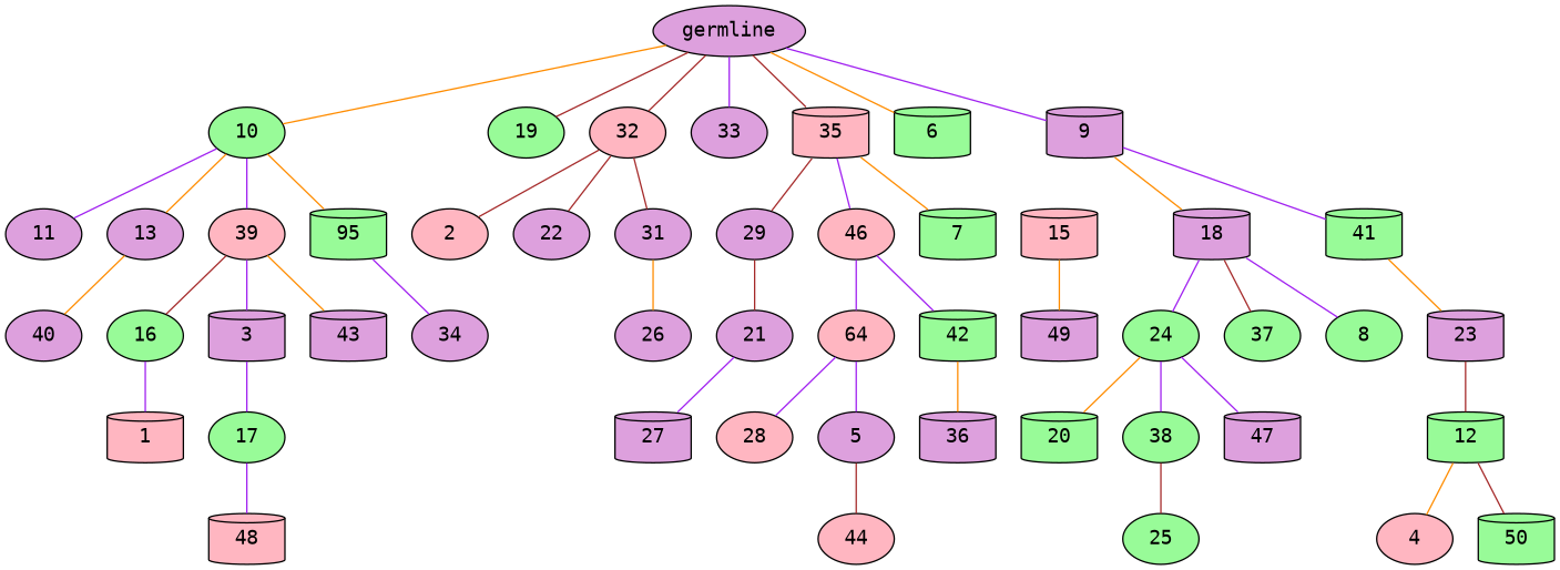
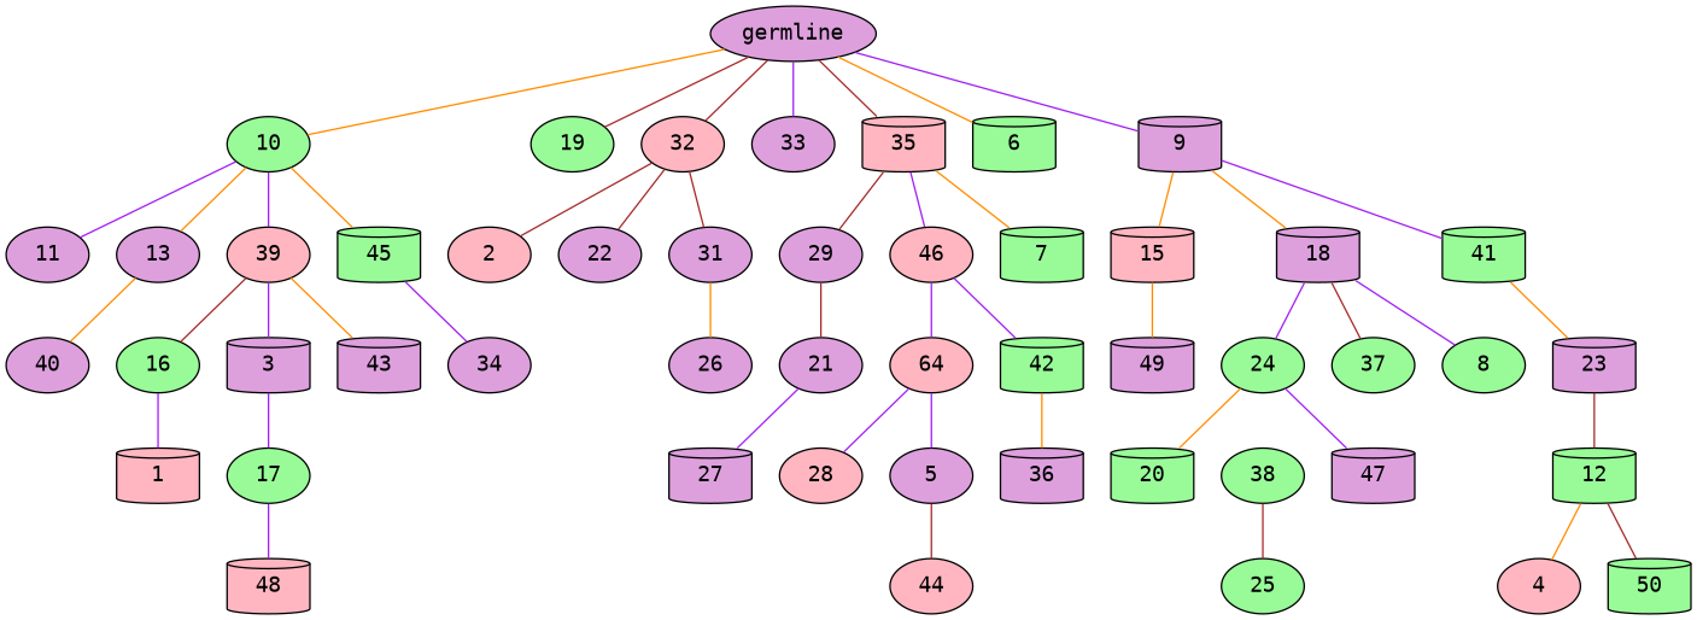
  graph {
    fontname="DejaVu Sans Mono"
    node [fillcolor=plum fontname="DejaVu Sans Mono" shape=ellipse style=filled]
    edge [color=purple fontname="DejaVu Sans Mono"]
    n1 [label=germline]
    n2 [fillcolor=palegreen label=10]
    n3 [fillcolor=palegreen label=19]
    n4 [fillcolor=lightpink label=32]
    n5 [label=33]
    n6 [fillcolor=lightpink label=35 shape=cylinder]
    n7 [fillcolor=palegreen label=6 shape=cylinder]
    n8 [label=9 shape=cylinder]
    n9 [label=11]
    n10 [label=13]
    n11 [fillcolor=lightpink label=39]
-   n12 [fillcolor=palegreen label=95 shape=cylinder]
+   n12 [fillcolor=palegreen label=45 shape=cylinder]
    n13 [fillcolor=lightpink label=2]
    n14 [label=22]
    n15 [label=31]
    n16 [label=29]
    n17 [fillcolor=lightpink label=46]
    n18 [fillcolor=palegreen label=7 shape=cylinder]
    n19 [fillcolor=lightpink label=15 shape=cylinder]
    n20 [label=18 shape=cylinder]
    n21 [fillcolor=palegreen label=41 shape=cylinder]
    n22 [label=40]
    n23 [fillcolor=palegreen label=16]
    n24 [label=3 shape=cylinder]
    n25 [label=43 shape=cylinder]
    n26 [label=34]
    n27 [fillcolor=lightpink label=1 shape=cylinder]
    n28 [fillcolor=palegreen label=17]
    n29 [fillcolor=lightpink label=48 shape=cylinder]
    n30 [label=26]
    n31 [label=21]
    n32 [fillcolor=lightpink label=64]
    n33 [fillcolor=palegreen label=42 shape=cylinder]
    n34 [label=27 shape=cylinder]
    n35 [fillcolor=lightpink label=28]
    n36 [label=5]
    n37 [label=36 shape=cylinder]
    n38 [fillcolor=lightpink label=44]
    n39 [label=49 shape=cylinder]
    n40 [fillcolor=palegreen label=24]
    n41 [fillcolor=palegreen label=37]
    n42 [fillcolor=palegreen label=8]
    n43 [label=23 shape=cylinder]
    n44 [fillcolor=palegreen label=20 shape=cylinder]
    n45 [fillcolor=palegreen label=38]
    n46 [label=47 shape=cylinder]
    n47 [fillcolor=palegreen label=25]
    n48 [fillcolor=palegreen label=12 shape=cylinder]
    n49 [fillcolor=lightpink label=4]
    n50 [fillcolor=palegreen label=50 shape=cylinder]
    n1 -- n2 [color=darkorange]
    n1 -- n3 [color=brown]
    n1 -- n4 [color=brown]
    n1 -- n5
    n1 -- n6 [color=brown]
    n1 -- n7 [color=darkorange]
    n1 -- n8
    n2 -- n9
    n2 -- n10 [color=darkorange]
    n2 -- n11
    n2 -- n12 [color=darkorange]
    n4 -- n13 [color=brown]
    n4 -- n14 [color=brown]
    n4 -- n15 [color=brown]
    n6 -- n16 [color=brown]
    n6 -- n17
    n6 -- n18 [color=darkorange]
+   n8 -- n19 [color=darkorange]
    n8 -- n20 [color=darkorange]
    n8 -- n21
    n10 -- n22 [color=darkorange]
    n11 -- n23 [color=brown]
    n11 -- n24
    n11 -- n25 [color=darkorange]
    n12 -- n26
    n15 -- n30 [color=darkorange]
    n16 -- n31 [color=brown]
    n17 -- n32
    n17 -- n33
    n19 -- n39 [color=darkorange]
    n20 -- n40
    n20 -- n41 [color=brown]
    n20 -- n42
    n21 -- n43 [color=darkorange]
    n23 -- n27
    n24 -- n28
    n28 -- n29
    n31 -- n34
    n32 -- n35
    n32 -- n36
    n33 -- n37 [color=darkorange]
    n36 -- n38 [color=brown]
    n40 -- n44 [color=darkorange]
-   n40 -- n45
    n40 -- n46
    n43 -- n48 [color=brown]
    n45 -- n47 [color=brown]
    n48 -- n49 [color=darkorange]
    n48 -- n50 [color=brown]
  }
